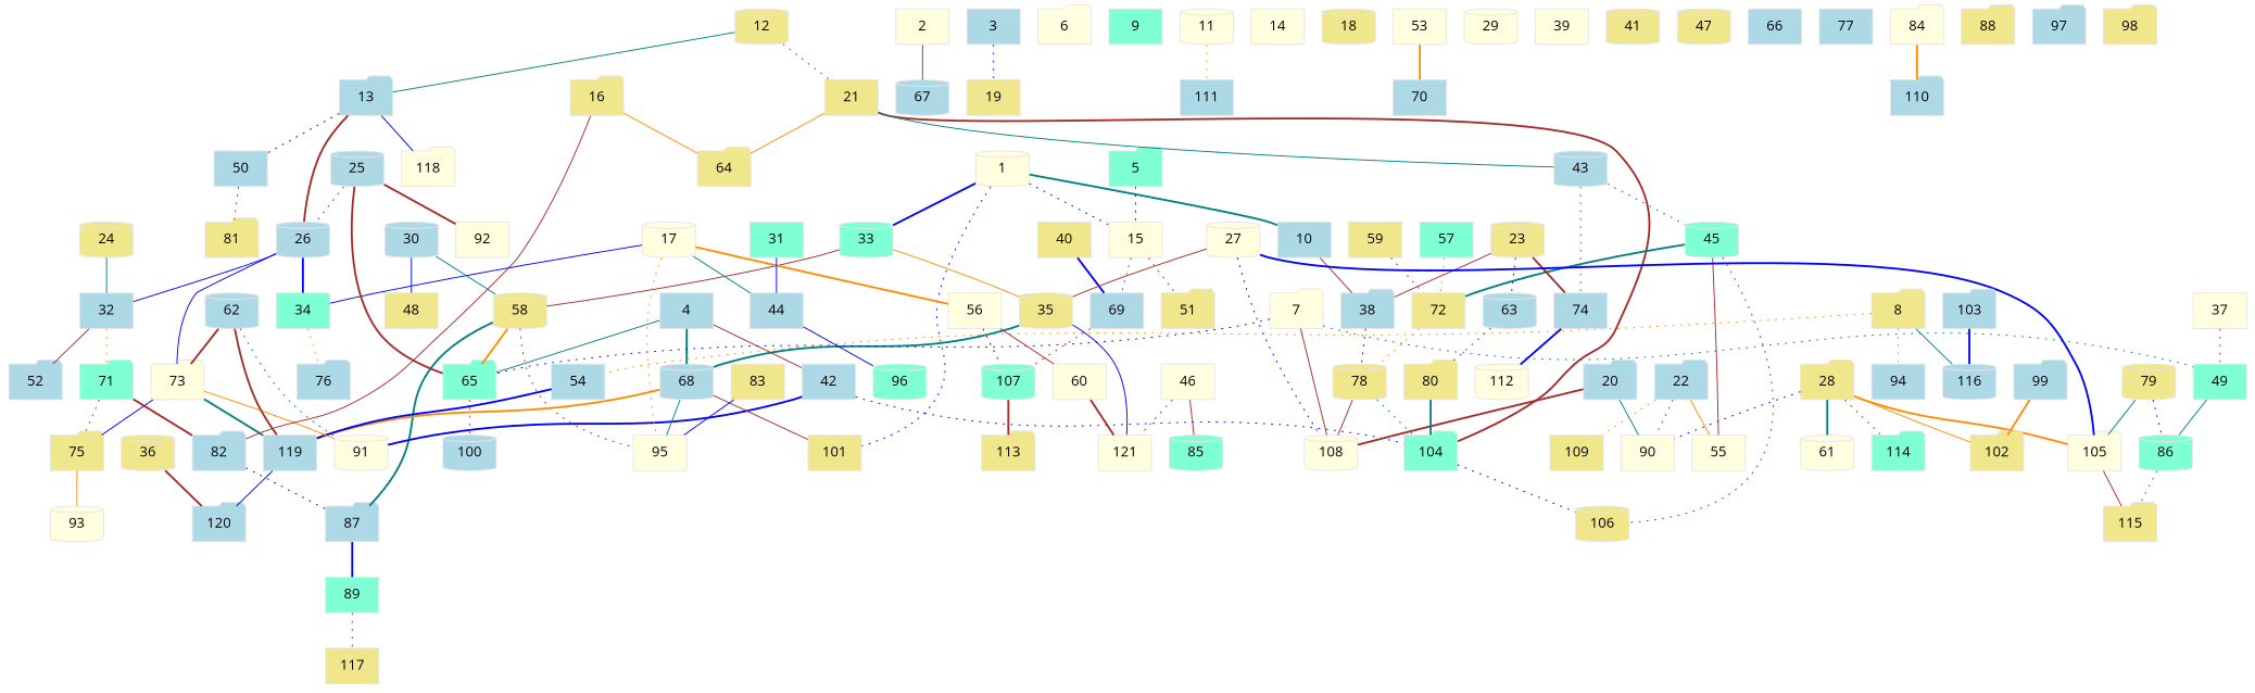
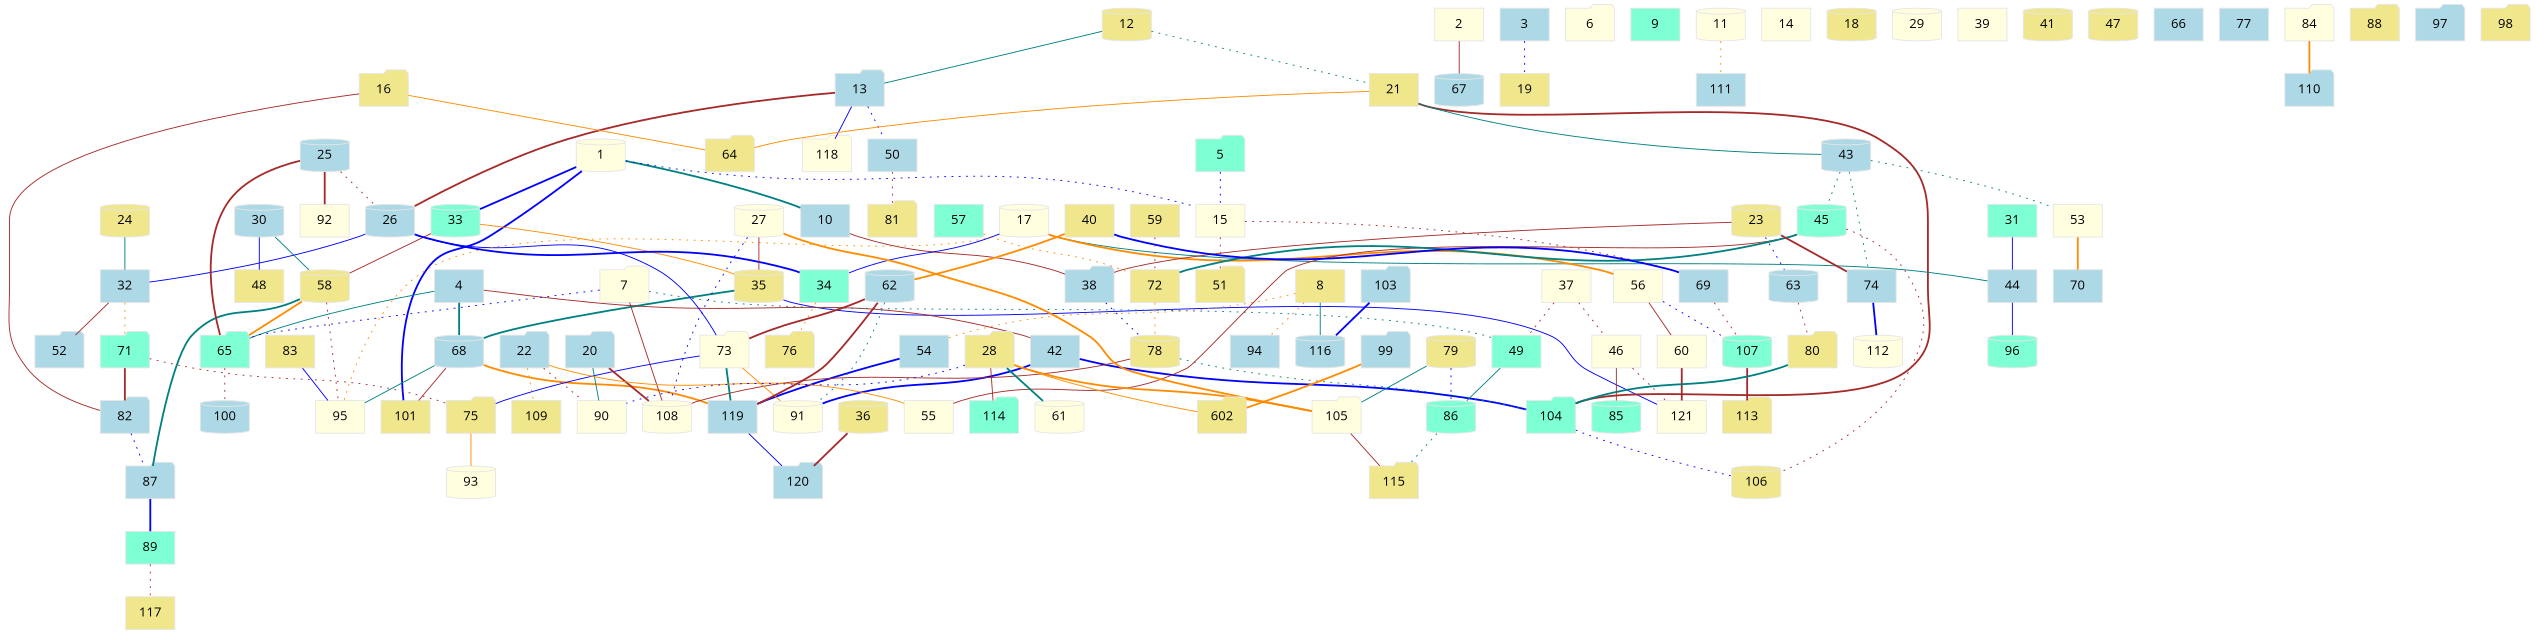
  graph {
    fontname="Open Sans"
    node [color=gray90 fillcolor=lightblue fontname="Open Sans" shape=box style=filled]
    edge [color=brown fontname="Open Sans" style=dotted]
    1 [fillcolor=lightyellow shape=cylinder]
    10
    15 [fillcolor=lightyellow]
    33 [fillcolor=aquamarine shape=cylinder]
    101 [fillcolor=khaki]
    38 [shape=folder]
    51 [fillcolor=khaki shape=folder]
    69
    35 [fillcolor=khaki shape=cylinder]
    58 [fillcolor=khaki shape=cylinder]
    2 [fillcolor=lightyellow]
    67 [shape=cylinder]
    19 [fillcolor=khaki]
    3
    4
    42
    65 [fillcolor=aquamarine shape=folder]
    68 [shape=cylinder]
    104 [fillcolor=aquamarine shape=folder]
    91 [fillcolor=lightyellow shape=cylinder]
    100 [shape=cylinder]
    95 [fillcolor=lightyellow]
    119
    5 [fillcolor=aquamarine shape=folder]
    6 [fillcolor=lightyellow shape=folder]
    7 [fillcolor=lightyellow shape=folder]
    49 [fillcolor=aquamarine]
    108 [fillcolor=lightyellow shape=cylinder]
    86 [fillcolor=aquamarine shape=cylinder]
-   8 [fillcolor=khaki shape=folder]
+   8 [fillcolor=khaki]
    54
    94
    116 [shape=cylinder]
    9 [fillcolor=aquamarine]
    78 [fillcolor=khaki shape=cylinder]
    11 [fillcolor=lightyellow shape=cylinder]
    111
    12 [fillcolor=khaki shape=cylinder]
    13 [shape=folder]
    21 [fillcolor=khaki]
    26 [shape=cylinder]
    50
    118 [fillcolor=lightyellow shape=folder]
    64 [fillcolor=khaki shape=folder]
    43 [shape=cylinder]
    34 [fillcolor=aquamarine]
    32
    73 [fillcolor=lightyellow shape=folder]
    81 [fillcolor=khaki shape=folder]
    14 [fillcolor=lightyellow]
    107 [fillcolor=aquamarine shape=cylinder]
    16 [fillcolor=khaki shape=folder]
    82 [shape=folder]
    87 [shape=folder]
    17 [fillcolor=lightyellow shape=cylinder]
    44
    56 [fillcolor=lightyellow]
-   76 [shape=folder]
+   76 [fillcolor=khaki shape=folder]
    96 [fillcolor=aquamarine shape=cylinder]
    60 [fillcolor=lightyellow]
    18 [fillcolor=khaki shape=cylinder]
    20 [shape=folder]
    90 [fillcolor=lightyellow]
    74
    45 [fillcolor=aquamarine shape=cylinder]
    53 [fillcolor=lightyellow]
    106 [fillcolor=khaki shape=cylinder]
    22 [shape=folder]
    55 [fillcolor=lightyellow]
    109 [fillcolor=khaki]
    23 [fillcolor=khaki shape=cylinder]
    63 [shape=cylinder]
    80 [fillcolor=khaki shape=folder]
    112 [fillcolor=lightyellow shape=cylinder]
    24 [fillcolor=khaki shape=cylinder]
    52 [shape=folder]
    71 [fillcolor=aquamarine shape=folder]
    40 [fillcolor=khaki]
    62 [shape=cylinder]
    25 [shape=cylinder]
    92 [fillcolor=lightyellow]
    75 [fillcolor=khaki shape=folder]
    27 [fillcolor=lightyellow shape=cylinder]
    105 [fillcolor=lightyellow shape=folder]
    121 [fillcolor=lightyellow]
    115 [fillcolor=khaki shape=folder]
    28 [fillcolor=khaki shape=folder]
    61 [fillcolor=lightyellow shape=cylinder]
-   102 [fillcolor=khaki shape=folder]
+   102 [fillcolor=khaki shape=folder label=602]
    114 [fillcolor=aquamarine shape=folder]
    29 [fillcolor=lightyellow shape=cylinder]
    30 [shape=cylinder]
    48 [fillcolor=khaki]
    31 [fillcolor=aquamarine]
    36 [fillcolor=khaki shape=cylinder]
    120 [shape=folder]
    37 [fillcolor=lightyellow]
    46 [fillcolor=lightyellow]
    85 [fillcolor=aquamarine shape=cylinder]
    39 [fillcolor=lightyellow]
    41 [fillcolor=khaki shape=cylinder]
    72 [fillcolor=khaki]
    70
    47 [fillcolor=khaki shape=cylinder]
    113 [fillcolor=khaki shape=folder]
    57 [fillcolor=aquamarine]
    89 [fillcolor=aquamarine]
    59 [fillcolor=khaki]
    66
    93 [fillcolor=lightyellow shape=cylinder]
    77
    79 [fillcolor=khaki shape=cylinder]
    83 [fillcolor=khaki]
    84 [fillcolor=lightyellow shape=folder]
    110 [shape=folder]
    117 [fillcolor=khaki]
    88 [fillcolor=khaki shape=folder]
    97 [shape=folder]
    98 [fillcolor=khaki shape=folder]
    99 [shape=folder]
    103 [shape=folder]
    1 -- 10 [color=teal style=bold]
    1 -- 15 [color=blue]
    1 -- 33 [color=blue style=bold]
-   1 -- 101 [color=blue]
+   1 -- 101 [color=blue style=bold]
    10 -- 38 [style=solid]
    15 -- 51
    15 -- 69
    33 -- 35 [color=darkorange style=solid]
    33 -- 58 [style=solid]
    38 -- 78 [color=blue]
    69 -- 107
    35 -- 68 [color=teal style=bold]
    35 -- 121 [color=blue style=solid]
    58 -- 65 [color=darkorange style=bold]
    58 -- 95
    58 -- 87 [color=teal style=bold]
    2 -- 67 [style=solid]
    3 -- 19 [color=blue]
    4 -- 42 [style=solid]
    4 -- 65 [color=teal style=solid]
    4 -- 68 [color=teal style=bold]
-   42 -- 104 [color=blue]
+   42 -- 104 [color=blue style=bold]
    42 -- 91 [color=blue style=bold]
    65 -- 100
    68 -- 101 [style=solid]
    68 -- 95 [color=teal style=solid]
    68 -- 119 [color=darkorange style=bold]
    104 -- 106 [color=blue]
    119 -- 120 [color=blue style=solid]
    5 -- 15 [color=blue]
    7 -- 65 [color=blue]
    7 -- 49 [color=teal]
    7 -- 108 [style=solid]
    49 -- 86 [color=teal style=solid]
    86 -- 115 [color=teal]
    8 -- 54 [color=darkorange]
    8 -- 94 [color=darkorange]
    8 -- 116 [color=teal style=solid]
    54 -- 119 [color=blue style=bold]
    78 -- 104 [color=teal]
    78 -- 108 [style=solid]
    11 -- 111 [color=darkorange]
    12 -- 13 [color=teal style=solid]
    12 -- 21 [color=teal]
    13 -- 26 [style=bold]
    13 -- 50 [color=blue]
    13 -- 118 [color=blue style=solid]
    21 -- 104 [style=bold]
    21 -- 64 [color=darkorange style=solid]
    21 -- 43 [color=teal style=solid]
    26 -- 34 [color=blue style=bold]
    26 -- 32 [color=blue style=solid]
    26 -- 73 [color=blue style=solid]
    50 -- 81
    43 -- 74 [color=teal]
    43 -- 45 [color=teal]
+   43 -- 53 [color=teal]
    34 -- 76 [color=darkorange]
    32 -- 52 [style=solid]
    32 -- 71 [color=darkorange]
    73 -- 91 [color=darkorange style=solid]
    73 -- 119 [color=teal style=bold]
    73 -- 75 [color=blue style=solid]
    107 -- 113 [style=bold]
    16 -- 64 [color=darkorange style=solid]
    16 -- 82 [style=solid]
    82 -- 87 [color=blue]
    87 -- 89 [color=blue style=bold]
    17 -- 95 [color=darkorange]
    17 -- 34 [color=blue style=solid]
    17 -- 44 [color=teal style=solid]
    17 -- 56 [color=darkorange style=bold]
    44 -- 96 [color=blue style=solid]
    56 -- 107 [color=blue]
    56 -- 60 [style=solid]
    60 -- 121 [style=bold]
    20 -- 108 [style=bold]
    20 -- 90 [color=teal style=solid]
    74 -- 112 [color=blue style=bold]
    45 -- 106
    45 -- 55 [style=solid]
    45 -- 72 [color=teal style=bold]
    53 -- 70 [color=darkorange style=bold]
    22 -- 90
    22 -- 55 [color=darkorange style=solid]
    22 -- 109 [color=darkorange]
    23 -- 38 [style=solid]
    23 -- 74 [style=bold]
    23 -- 63 [color=blue]
    63 -- 80
    80 -- 104 [color=teal style=bold]
    24 -- 32 [color=teal style=solid]
    71 -- 82 [style=bold]
    71 -- 75
    40 -- 69 [color=blue style=bold]
+   40 -- 62 [color=darkorange style=bold]
    62 -- 91 [color=teal]
    62 -- 119 [style=bold]
    62 -- 73 [style=bold]
    25 -- 65 [style=bold]
    25 -- 26
    25 -- 92 [style=bold]
    75 -- 93 [color=darkorange style=solid]
    27 -- 35 [style=solid]
    27 -- 108 [color=blue]
-   27 -- 105 [color=blue style=bold]
+   27 -- 105 [color=darkorange style=bold]
    105 -- 115 [style=solid]
    28 -- 90 [color=blue]
    28 -- 105 [color=darkorange style=bold]
    28 -- 61 [color=teal style=bold]
    28 -- 102 [color=darkorange style=solid]
-   28 -- 114
+   28 -- 114 [style=solid]
    30 -- 58 [color=teal style=solid]
    30 -- 48 [color=blue style=solid]
    31 -- 44 [color=blue style=solid]
    36 -- 120 [style=bold]
    37 -- 49
+   37 -- 46
    46 -- 121
    46 -- 85 [style=solid]
    72 -- 78 [color=darkorange]
    57 -- 72 [color=darkorange]
    89 -- 117
    59 -- 72
    79 -- 86 [color=blue]
    79 -- 105 [color=teal style=solid]
    83 -- 95 [color=blue style=solid]
    84 -- 110 [color=darkorange style=bold]
    99 -- 102 [color=darkorange style=bold]
    103 -- 116 [color=blue style=bold]
  }
